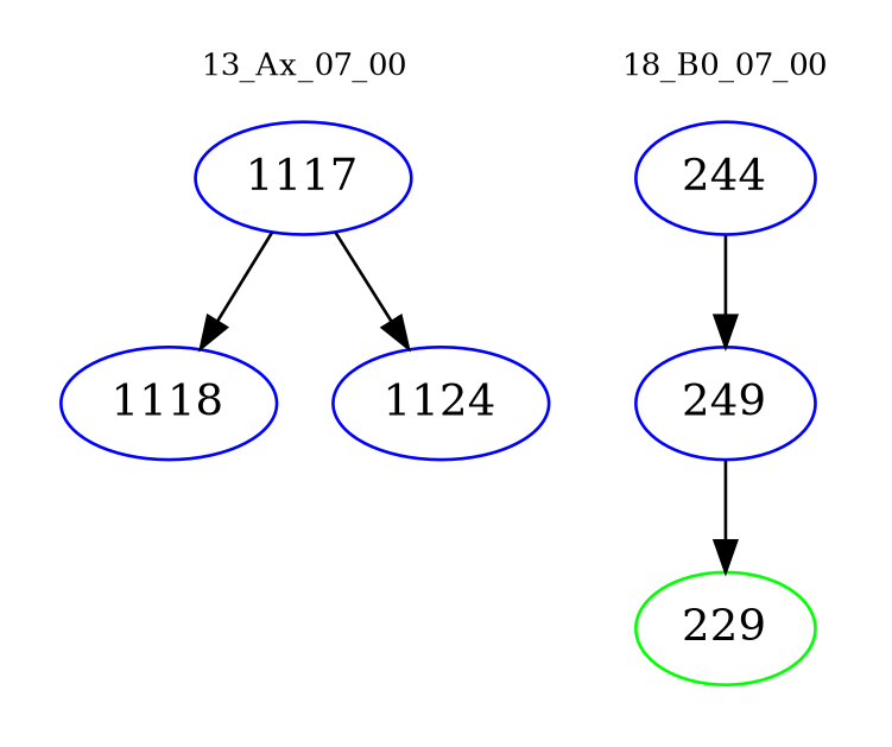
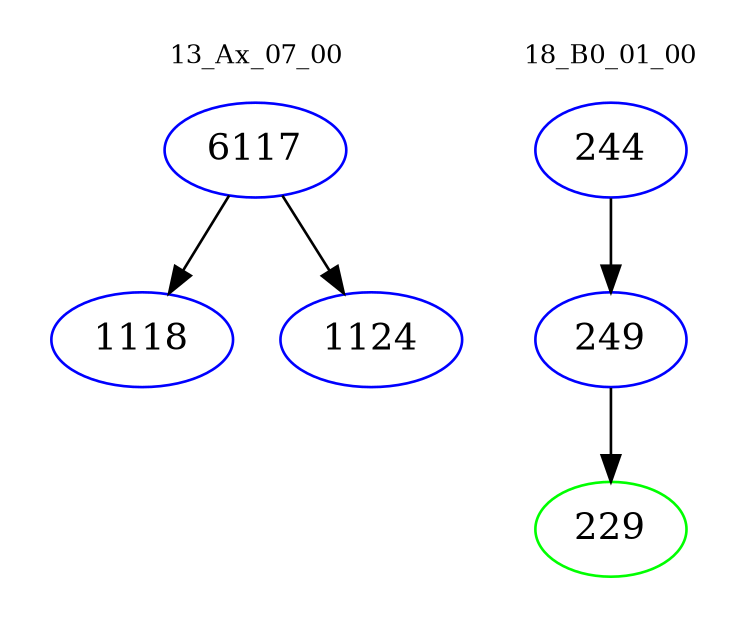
  digraph {
    node [color=blue]
    edge [color=black]
-   n1 [label=1117]
+   n1 [label=6117]
    n2 [label=1118]
    n3 [label=1124]
    n4 [label=244]
    n5 [label=249]
    n6 [color=green label=229]
    subgraph cluster_1 {
      color=white
      fontsize=10
      label="13_Ax_07_00"
      n1
      n2
      n3
    }
    subgraph cluster_2 {
      color=white
      fontsize=10
-     label="18_B0_07_00"
+     label="18_B0_01_00"
      n4
      n5
      n6
    }
    n1 -> n2
    n1 -> n3
    n4 -> n5
    n5 -> n6
  }
